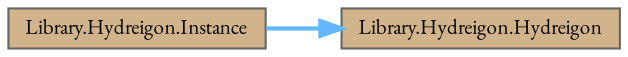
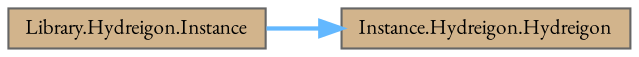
  digraph {
    rankdir=LR
    fontname="EB Garamond"
    node [fillcolor=tan fontname="EB Garamond" fontsize=10 shape=box style=filled]
    n1 [color=gray40 fontcolor=black height=0.2 label="Library.Hydreigon.Instance" width=0.4]
-   n2 [color=grey40 height=0.2 label="Library.Hydreigon.Hydreigon" width=0.4]
+   n2 [color=grey40 height=0.2 label="Instance.Hydreigon.Hydreigon" width=0.4]
    n1 -> n2 [color=steelblue1 fontname="EB Garamond" fontsize=10 labelfontname=Helvetica labelfontsize=10 style=bold]
  }
